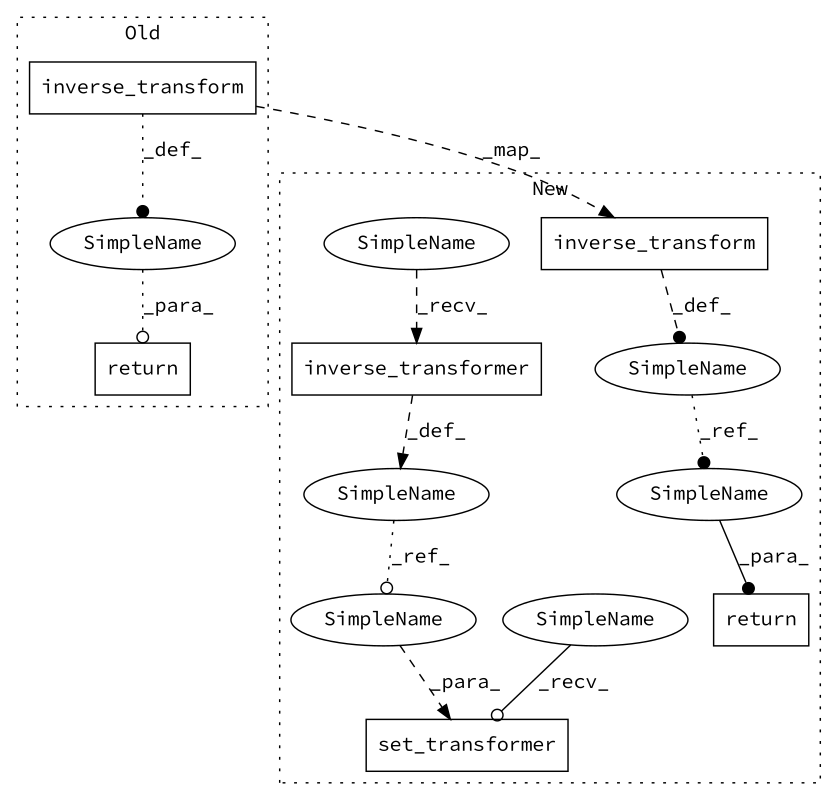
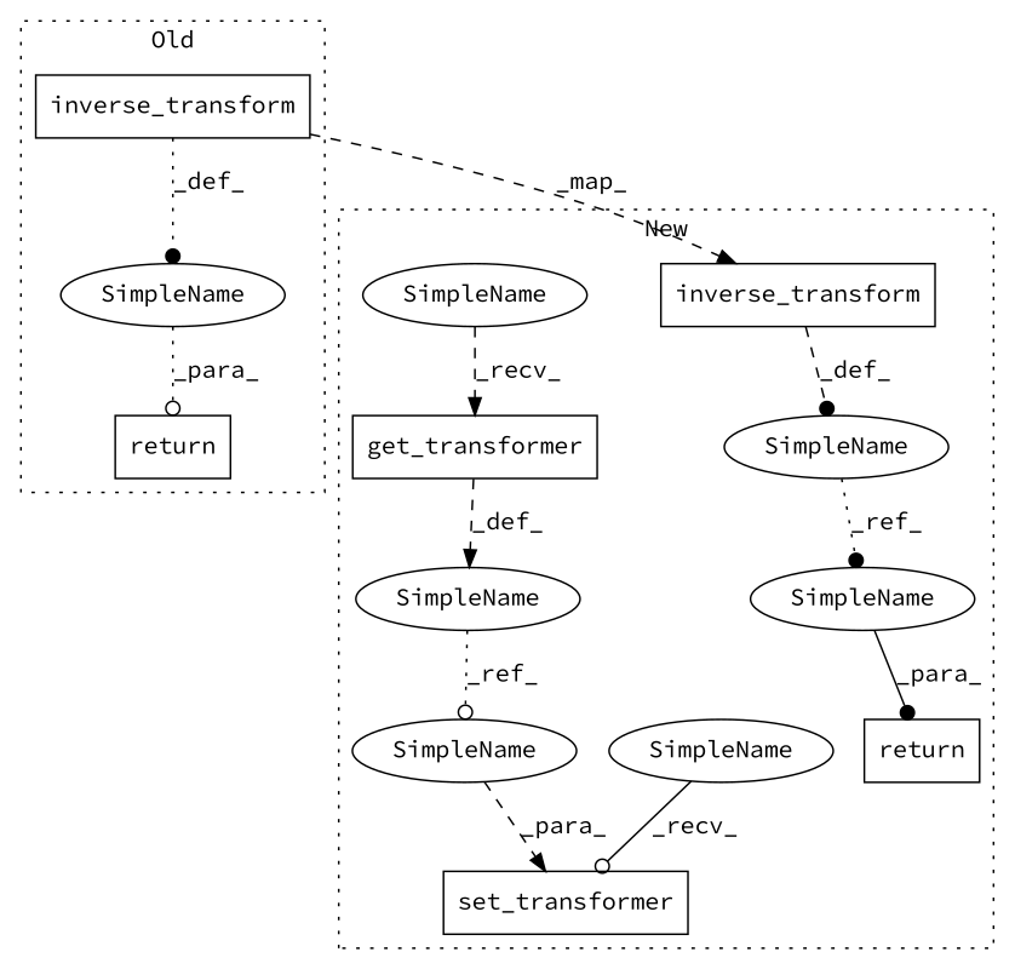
  digraph {
    fontname="Source Code Pro"
    node [a=42 l="18,1" shape=ellipse fontname="Source Code Pro"]
    edge [style=dashed arrowhead=dot fontname="Source Code Pro"]
    n1 [a=32 label=inverse_transform s="4618,4665" shape=box]
    n2 [label=SimpleName l=""]
    n3 [a=41 l=7 label=return s=4605 shape=box]
    n4 [a=32 label=inverse_transform s="4675,4722" shape=box]
    n5 [a=32 l="16,1" label=set_transformer s="4775,4802" shape=box]
-   n6 [a=32 l=17 label=inverse_transformer s=4177 shape=box]
+   n6 [a=32 l=17 label=get_transformer s=4177 shape=box]
    n7 [l=11 label=SimpleName s=4159]
    n8 [l=1 label=SimpleName s=4735]
    n9 [a=41 l=7 label=return s=4809 shape=box]
    n10 [l=11 label=SimpleName s=4791]
    n11 [l=1 label=SimpleName s=4816]
    n12 [l=5 label=SimpleName s=4769]
    n13 [l=5 label=SimpleName s=4171]
    subgraph cluster_1 {
      label=Old
      style=dotted
      n1
      n2
      n3
    }
    subgraph cluster_2 {
      label=New
      style=dotted
      n4
      n5
      n6
      n7
      n8
      n9
      n10
      n11
      n12
      n13
    }
    n1 -> n2 [label=_def_ style=dotted]
    n1 -> n4 [label=_map_ arrowhead=normal]
    n2 -> n3 [label=_para_ style=dotted arrowhead=odot]
    n4 -> n8 [label=_def_]
    n6 -> n7 [label=_def_ arrowhead=normal]
    n7 -> n10 [label=_ref_ style=dotted arrowhead=odot]
    n8 -> n11 [label=_ref_ style=dotted]
    n10 -> n5 [label=_para_ arrowhead=normal]
    n11 -> n9 [label=_para_ style=solid]
    n12 -> n5 [label=_recv_ style=solid arrowhead=odot]
    n13 -> n6 [label=_recv_ arrowhead=normal]
  }
